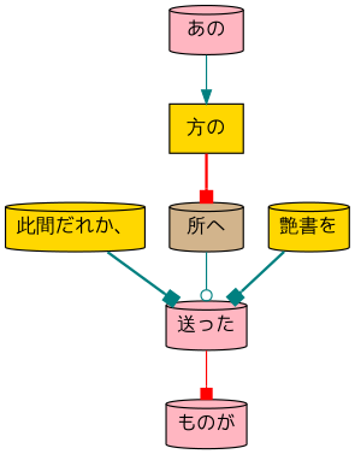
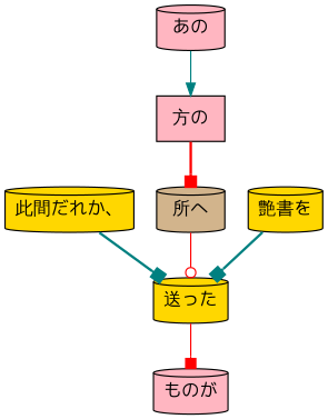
  digraph {
    fontname="DejaVu Sans Mono"
    node [fillcolor=gold fontname="DejaVu Sans Mono" shape=cylinder style=filled]
    edge [arrowhead=box color=teal fontname="DejaVu Sans Mono" style=bold]
    n1 [label="此間だれか、"]
-   n2 [fillcolor=lightpink label="送った"]
+   n2 [label="送った"]
    n3 [fillcolor=lightpink label="ものが"]
    n4 [fillcolor=lightpink label="あの"]
-   n5 [label="方の" shape=box]
+   n5 [fillcolor=lightpink label="方の" shape=box]
    n6 [fillcolor=tan label="所へ"]
    n7 [label="艶書を"]
    n1 -> n2
    n2 -> n3 [color=red style=solid]
    n4 -> n5 [arrowhead=normal style=solid]
    n5 -> n6 [color=red]
-   n6 -> n2 [arrowhead=odot style=solid]
+   n6 -> n2 [arrowhead=odot color=red style=solid]
    n7 -> n2
  }
